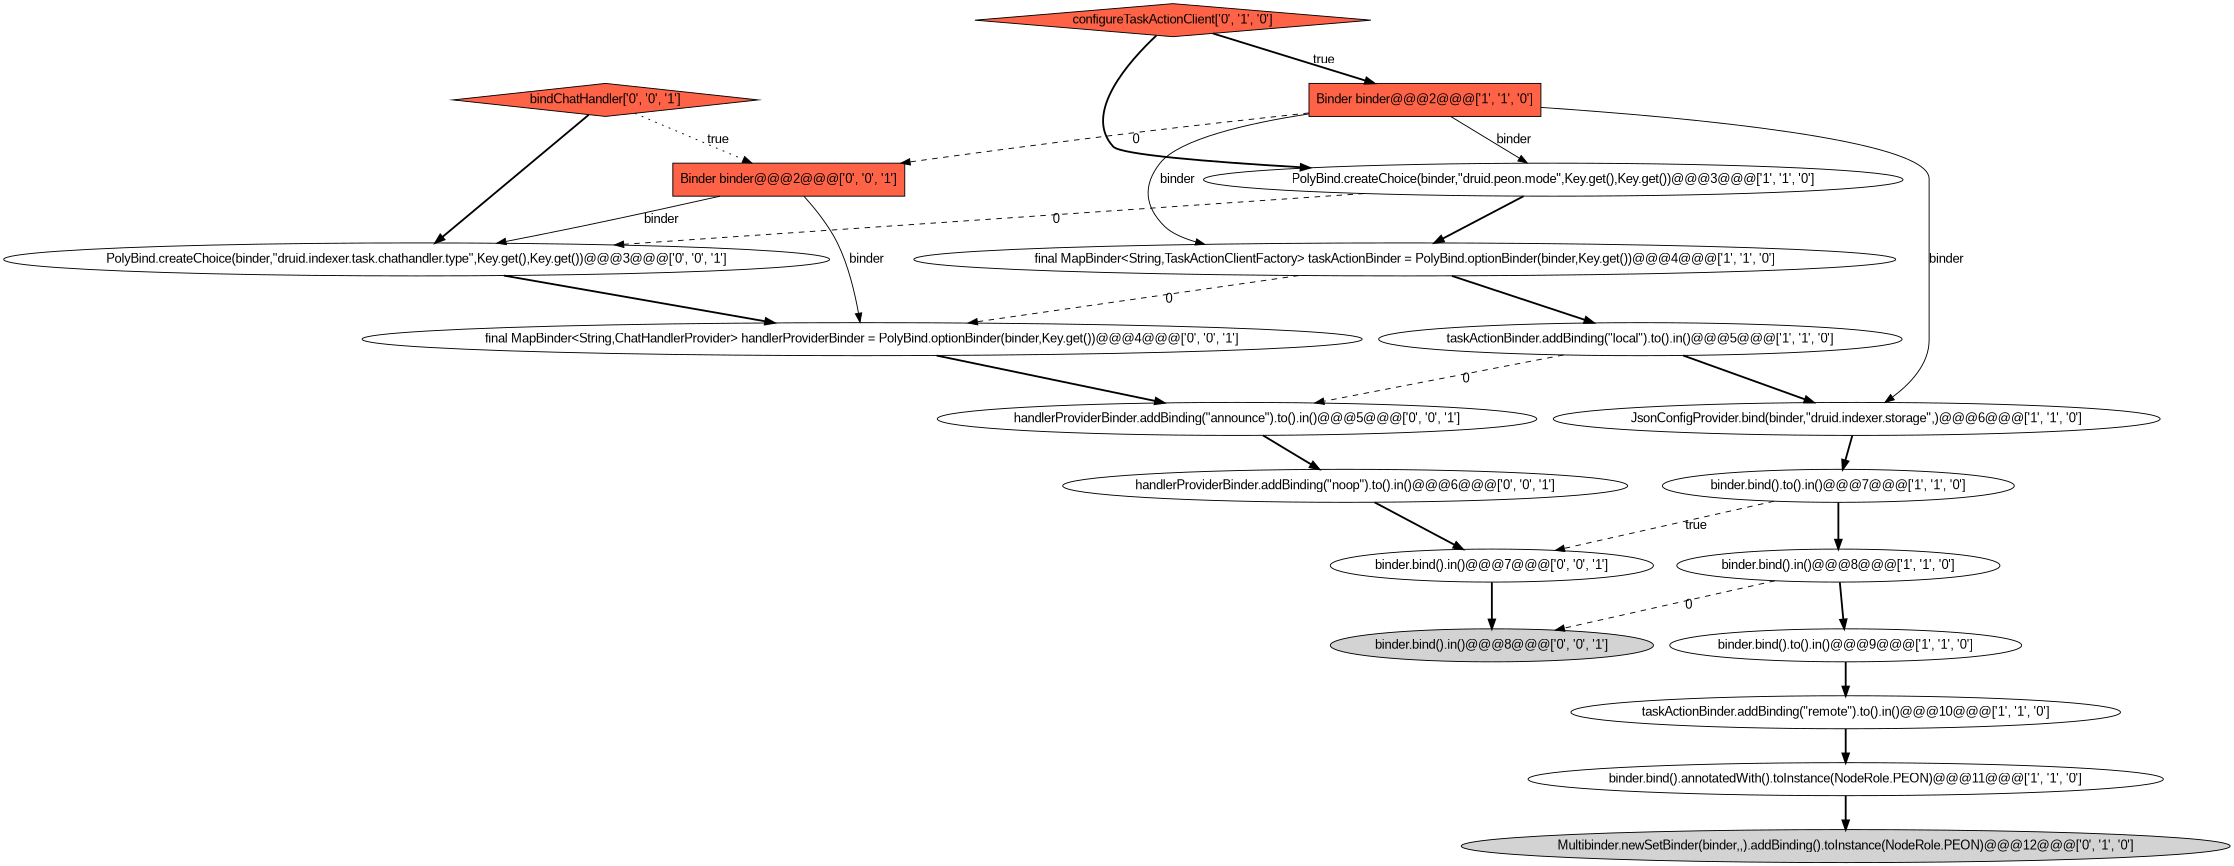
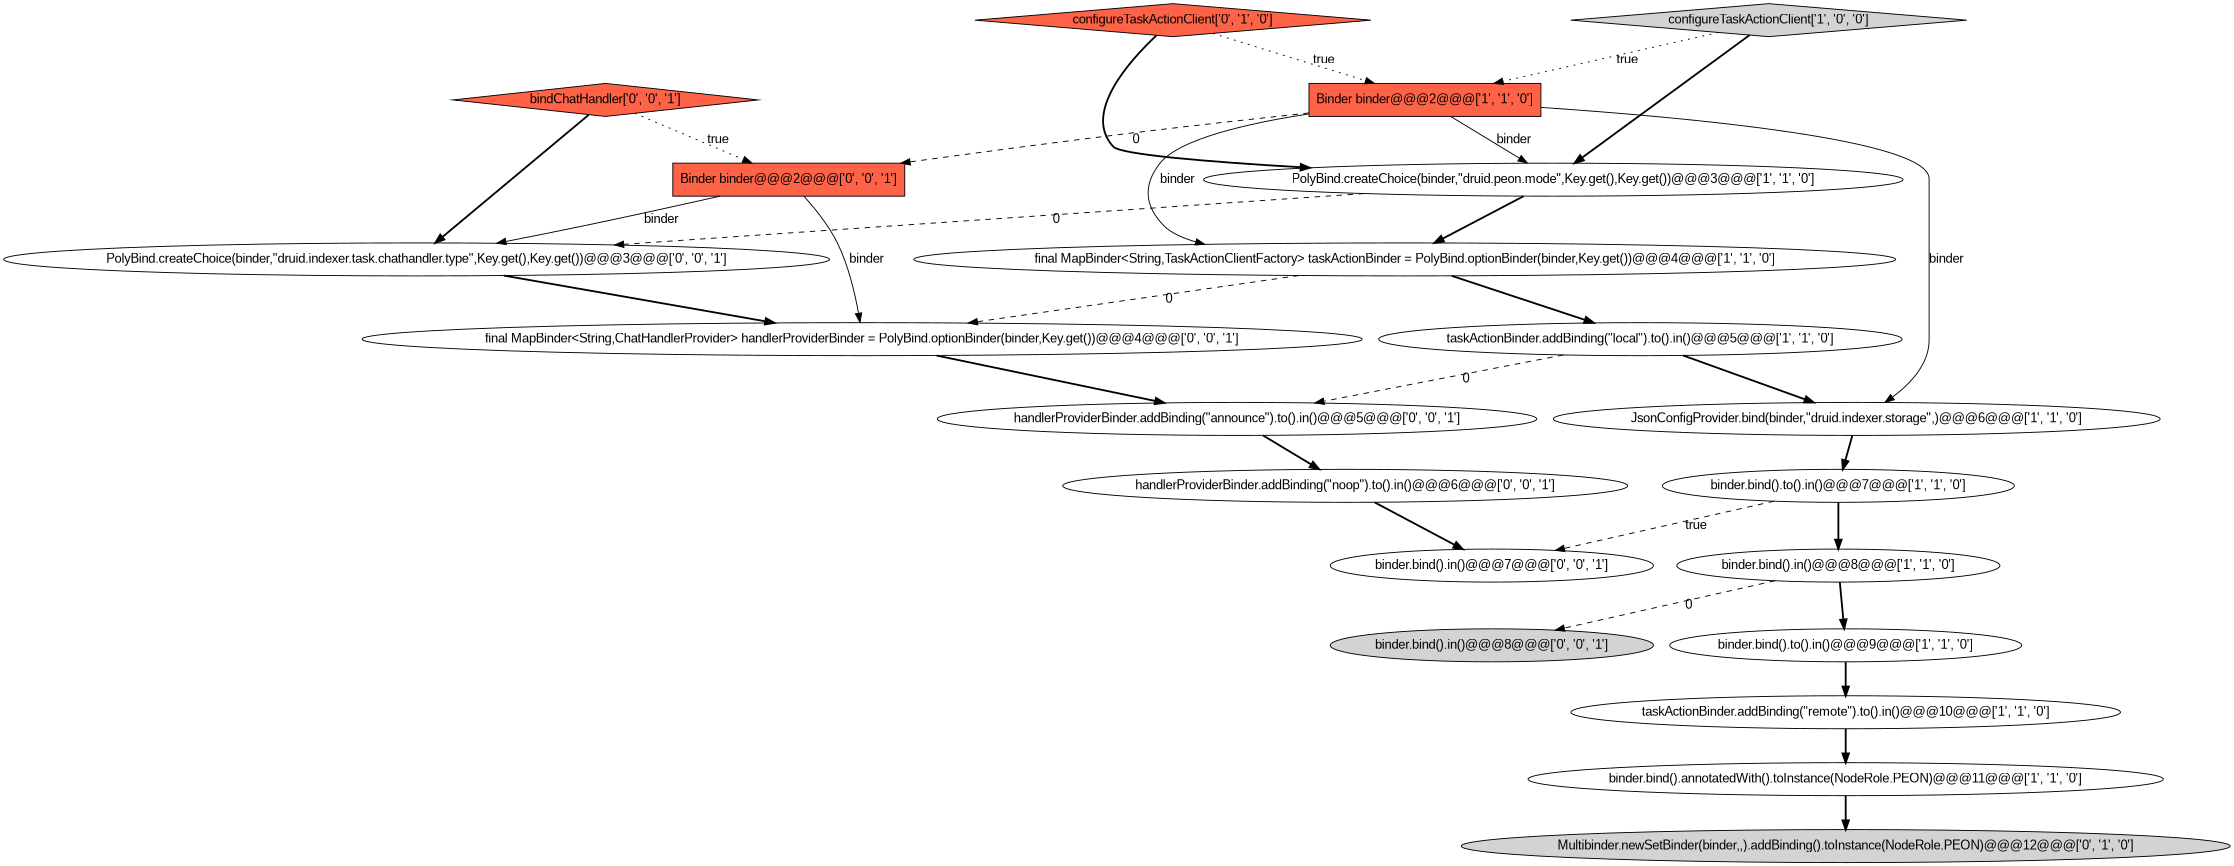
  digraph {
    fontname="Liberation Sans"
    node [fillcolor=white fontname="Liberation Sans" shape=ellipse style=filled]
    edge [fontname="Liberation Sans" style=bold]
    n1 [fillcolor=tomato label="bindChatHandler['0', '0', '1']" shape=diamond]
    n2 [fillcolor=tomato label="Binder binder@@@2@@@['0', '0', '1']" shape=box]
    n3 [label="PolyBind.createChoice(binder,\"druid.indexer.task.chathandler.type\",Key.get(),Key.get())@@@3@@@['0', '0', '1']"]
    n4 [label="final MapBinder<String,ChatHandlerProvider> handlerProviderBinder = PolyBind.optionBinder(binder,Key.get())@@@4@@@['0', '0', '1']"]
    n5 [fillcolor=tomato label="configureTaskActionClient['0', '1', '0']" shape=diamond]
    n6 [fillcolor=tomato label="Binder binder@@@2@@@['1', '1', '0']" shape=box]
    n7 [label="PolyBind.createChoice(binder,\"druid.peon.mode\",Key.get(),Key.get())@@@3@@@['1', '1', '0']"]
    n8 [label="JsonConfigProvider.bind(binder,\"druid.indexer.storage\",)@@@6@@@['1', '1', '0']"]
    n9 [label="final MapBinder<String,TaskActionClientFactory> taskActionBinder = PolyBind.optionBinder(binder,Key.get())@@@4@@@['1', '1', '0']"]
    n10 [label="handlerProviderBinder.addBinding(\"announce\").to().in()@@@5@@@['0', '0', '1']"]
    n11 [label="handlerProviderBinder.addBinding(\"noop\").to().in()@@@6@@@['0', '0', '1']"]
    n12 [label="binder.bind().in()@@@7@@@['0', '0', '1']"]
    n13 [fillcolor=lightgray label="binder.bind().in()@@@8@@@['0', '0', '1']"]
    n14 [label="binder.bind().to().in()@@@7@@@['1', '1', '0']"]
    n15 [label="binder.bind().in()@@@8@@@['1', '1', '0']"]
    n16 [label="binder.bind().to().in()@@@9@@@['1', '1', '0']"]
    n17 [label="taskActionBinder.addBinding(\"remote\").to().in()@@@10@@@['1', '1', '0']"]
    n18 [label="binder.bind().annotatedWith().toInstance(NodeRole.PEON)@@@11@@@['1', '1', '0']"]
    n19 [label="taskActionBinder.addBinding(\"local\").to().in()@@@5@@@['1', '1', '0']"]
+   n20 [fillcolor=lightgray label="configureTaskActionClient['1', '0', '0']" shape=diamond]
    n21 [fillcolor=lightgray label="Multibinder.newSetBinder(binder,,).addBinding().toInstance(NodeRole.PEON)@@@12@@@['0', '1', '0']"]
    n1 -> n2 [label=true style=dotted]
    n1 -> n3
    n2 -> n3 [label=binder style=solid]
    n2 -> n4 [label=binder style=solid]
    n3 -> n4
    n4 -> n10
-   n5 -> n6 [label=true]
+   n5 -> n6 [label=true style=dotted]
    n5 -> n7
    n6 -> n2 [label=0 style=dashed]
    n6 -> n7 [label=binder style=solid]
    n6 -> n8 [label=binder style=solid]
    n6 -> n9 [label=binder style=solid]
    n7 -> n3 [label=0 style=dashed]
    n7 -> n9
    n8 -> n14
    n9 -> n4 [label=0 style=dashed]
    n9 -> n19
    n10 -> n11
    n11 -> n12
-   n12 -> n13
    n14 -> n12 [label=true style=dashed]
    n14 -> n15
    n15 -> n13 [label=0 style=dashed]
    n15 -> n16
    n16 -> n17
    n17 -> n18
    n18 -> n21
    n19 -> n8
    n19 -> n10 [label=0 style=dashed]
+   n20 -> n6 [label=true style=dotted]
+   n20 -> n7
  }
